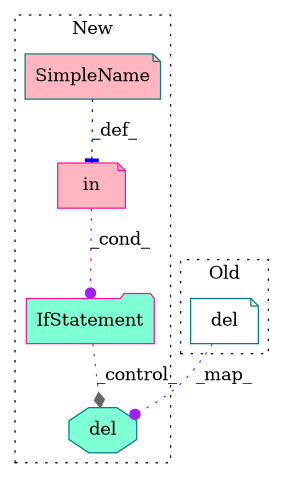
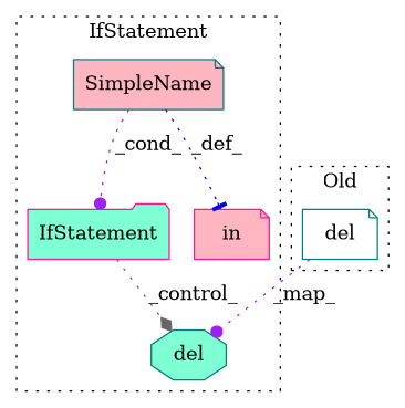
  digraph {
    node [a=32 color=teal fillcolor=aquamarine l="4,1" shape=note style=filled]
    edge [arrowhead=dot color=purple style=dotted]
    n1 [label=del s="2468,2507" shape=octagon]
    n2 [a=42 fillcolor=lightpink label=SimpleName l=""]
    n3 [a=25 color=deeppink l="8,2" label=IfStatement s="2413,2458" shape=folder]
    n4 [a=105 color=deeppink fillcolor=lightpink l=37 label=in s=2421]
    n5 [fillcolor=white label=del s="2413,2452"]
    subgraph cluster_1 {
-     label=New
+     label=IfStatement
      style=dotted
      n1
      n2
      n3
      n4
    }
    subgraph cluster_2 {
      label=Old
      style=dotted
      n5
    }
-   n4 -> n3 [label=_cond_]
+   n2 -> n3 [label=_cond_]
    n2 -> n4 [arrowhead=tee color=blue label=_def_]
    n3 -> n1 [arrowhead=diamond color=gray40 label=_control_]
    n5 -> n1 [label=_map_]
  }
